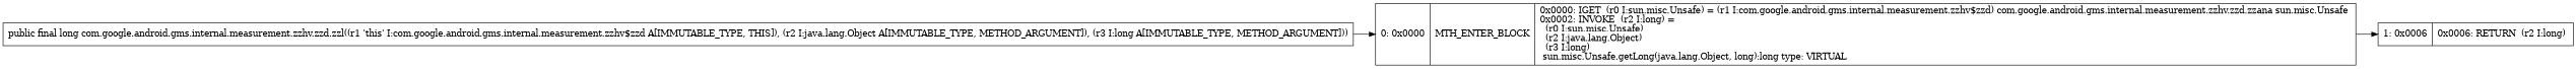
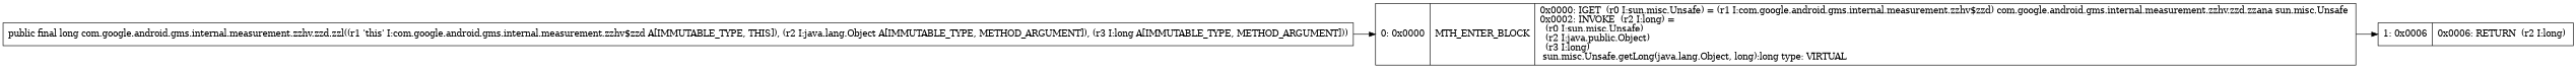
  digraph {
    rankdir=LR
    node [shape=record]
-   n1 [label="{0\:\ 0x0000|MTH_ENTER_BLOCK\l|0x0000: IGET  (r0 I:sun.misc.Unsafe) = (r1 I:com.google.android.gms.internal.measurement.zzhv$zzd) com.google.android.gms.internal.measurement.zzhv.zzd.zzana sun.misc.Unsafe \l0x0002: INVOKE  (r2 I:long) = \l  (r0 I:sun.misc.Unsafe)\l  (r2 I:java.lang.Object)\l  (r3 I:long)\l sun.misc.Unsafe.getLong(java.lang.Object, long):long type: VIRTUAL \l}"]
+   n1 [label="{0\:\ 0x0000|MTH_ENTER_BLOCK\l|0x0000: IGET  (r0 I:sun.misc.Unsafe) = (r1 I:com.google.android.gms.internal.measurement.zzhv$zzd) com.google.android.gms.internal.measurement.zzhv.zzd.zzana sun.misc.Unsafe \l0x0002: INVOKE  (r2 I:long) = \l  (r0 I:sun.misc.Unsafe)\l  (r2 I:java.public.Object)\l  (r3 I:long)\l sun.misc.Unsafe.getLong(java.lang.Object, long):long type: VIRTUAL \l}"]
    n2 [label="{1\:\ 0x0006|0x0006: RETURN  (r2 I:long) \l}"]
    n3 [label="{public final long com.google.android.gms.internal.measurement.zzhv.zzd.zzl((r1 'this' I:com.google.android.gms.internal.measurement.zzhv$zzd A[IMMUTABLE_TYPE, THIS]), (r2 I:java.lang.Object A[IMMUTABLE_TYPE, METHOD_ARGUMENT]), (r3 I:long A[IMMUTABLE_TYPE, METHOD_ARGUMENT])) }"]
    n1 -> n2
    n3 -> n1
  }
